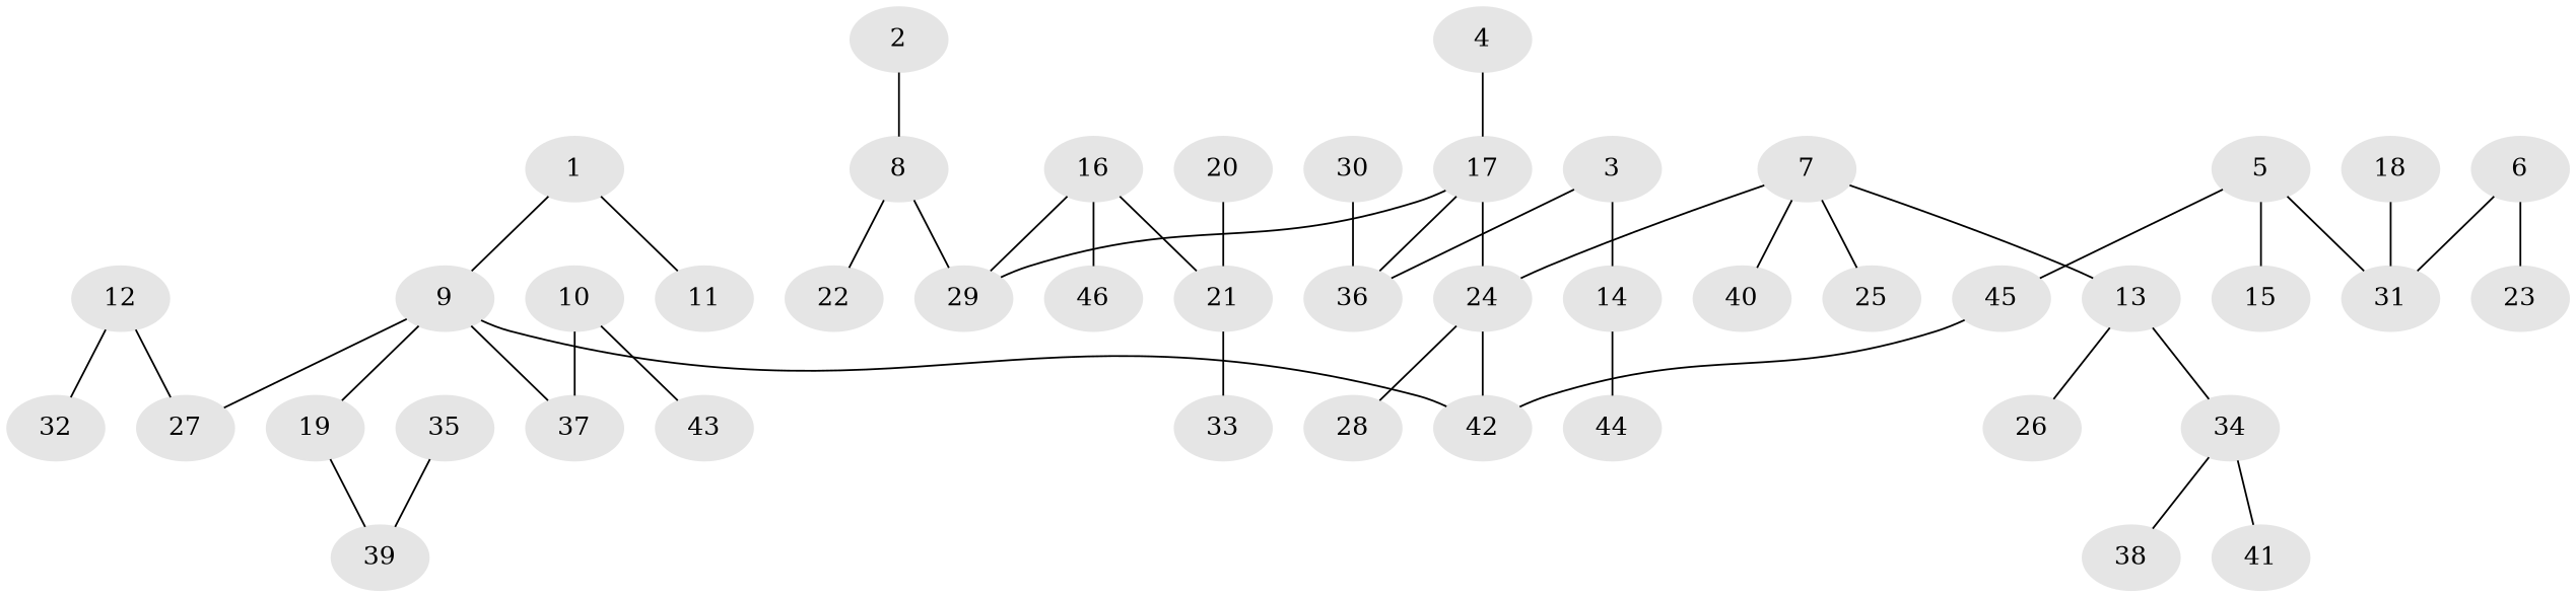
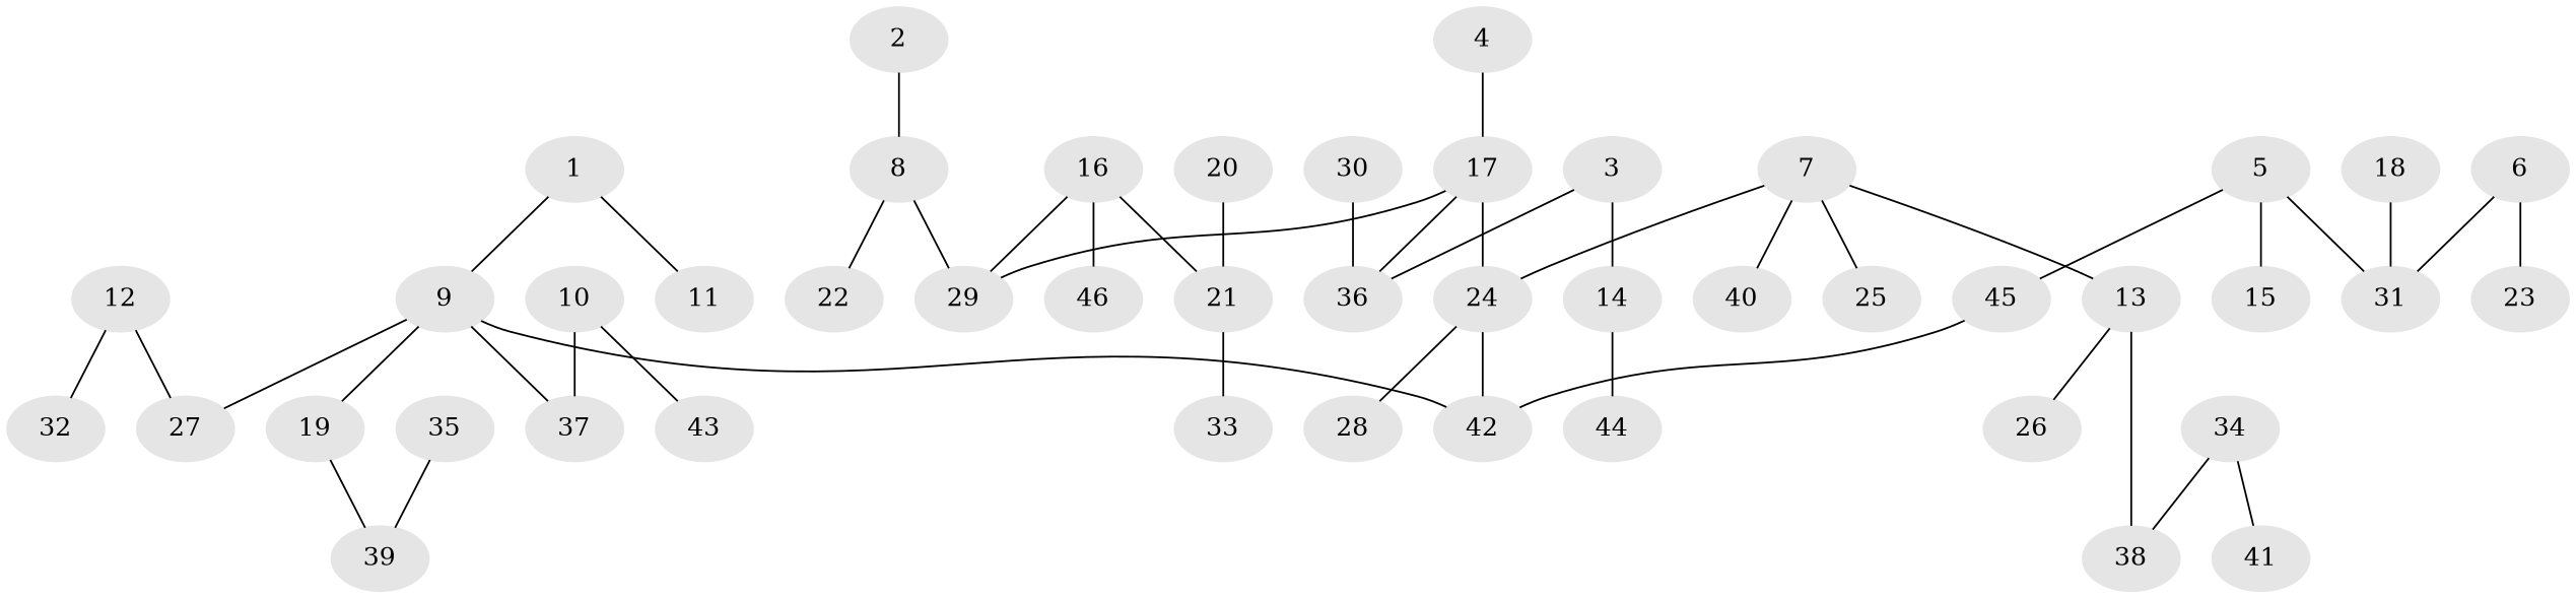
  graph {
    node [color=gray90 style=filled]
    edge [weight=1.0]
    1
    9
    11
    19
    27
    37
    42
    2
    8
    22
    29
    3
    14
    36
    44
    4
    17
    24
    5
    15
    31
    45
    6
    23
    7
    13
    25
    40
    26
    34
    28
    39
    10
    43
    12
    32
    38
    41
    16
    21
    46
    33
    18
    20
    30
    35
    1 -- 9
    1 -- 11
    9 -- 19
    9 -- 27
    9 -- 37
    9 -- 42
    19 -- 39
    2 -- 8
    8 -- 22
    8 -- 29
    3 -- 14
    3 -- 36
    14 -- 44
    4 -- 17
    17 -- 29
    17 -- 36
    17 -- 24
    24 -- 42
    24 -- 28
    5 -- 15
    5 -- 31
    5 -- 45
    45 -- 42
    6 -- 31
    6 -- 23
    7 -- 24
    7 -- 13
    7 -- 25
    7 -- 40
    13 -- 26
-   13 -- 34
+   13 -- 38
    34 -- 38
    34 -- 41
    10 -- 37
    10 -- 43
    12 -- 27
    12 -- 32
    16 -- 29
    16 -- 21
    16 -- 46
    21 -- 33
    18 -- 31
    20 -- 21
    30 -- 36
    35 -- 39
  }
